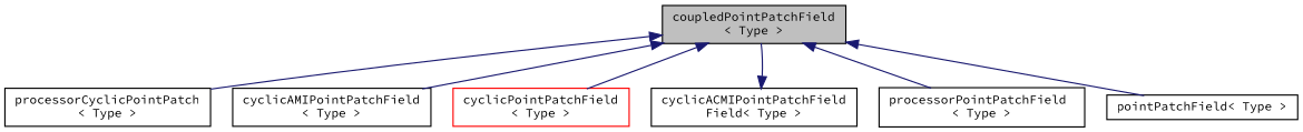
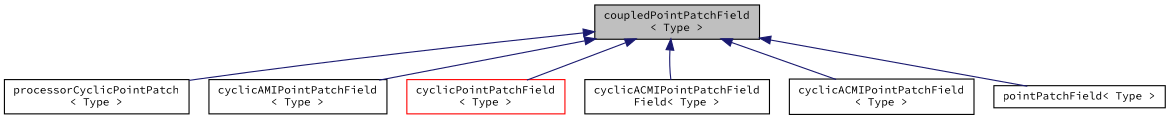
  digraph {
    fontname="Source Code Pro"
    rankdir=TB
    node [color=black fontname="Source Code Pro" fontsize=10 shape=record]
    edge [color=midnightblue dir=back fontname="Source Code Pro" fontsize=10 labelfontname=Helvetica labelfontsize=10 style=solid]
    n1 [fillcolor=grey75 fontcolor=black height=0.2 label="coupledPointPatchField\l\< Type \>" style=filled width=0.4]
    n2 [height=0.2 label="processorCyclicPointPatch\l\< Type \>" width=0.4]
    n3 [height=0.2 label="cyclicAMIPointPatchField\l\< Type \>" width=0.4]
    n4 [color=red height=0.2 label="cyclicPointPatchField\l\< Type \>" width=0.4]
    n5 [height=0.2 label="cyclicACMIPointPatchField\lField\< Type \>" width=0.4]
-   n6 [height=0.2 label="processorPointPatchField\l\< Type \>" width=0.4]
+   n6 [height=0.2 label="cyclicACMIPointPatchField\l\< Type \>" width=0.4]
    n7 [height=0.2 label="pointPatchField\< Type \>" width=0.4]
    n1 -> n2
    n1 -> n3
    n1 -> n4
-   n5 -> n1
+   n1 -> n5
    n1 -> n6
    n1 -> n7
  }
